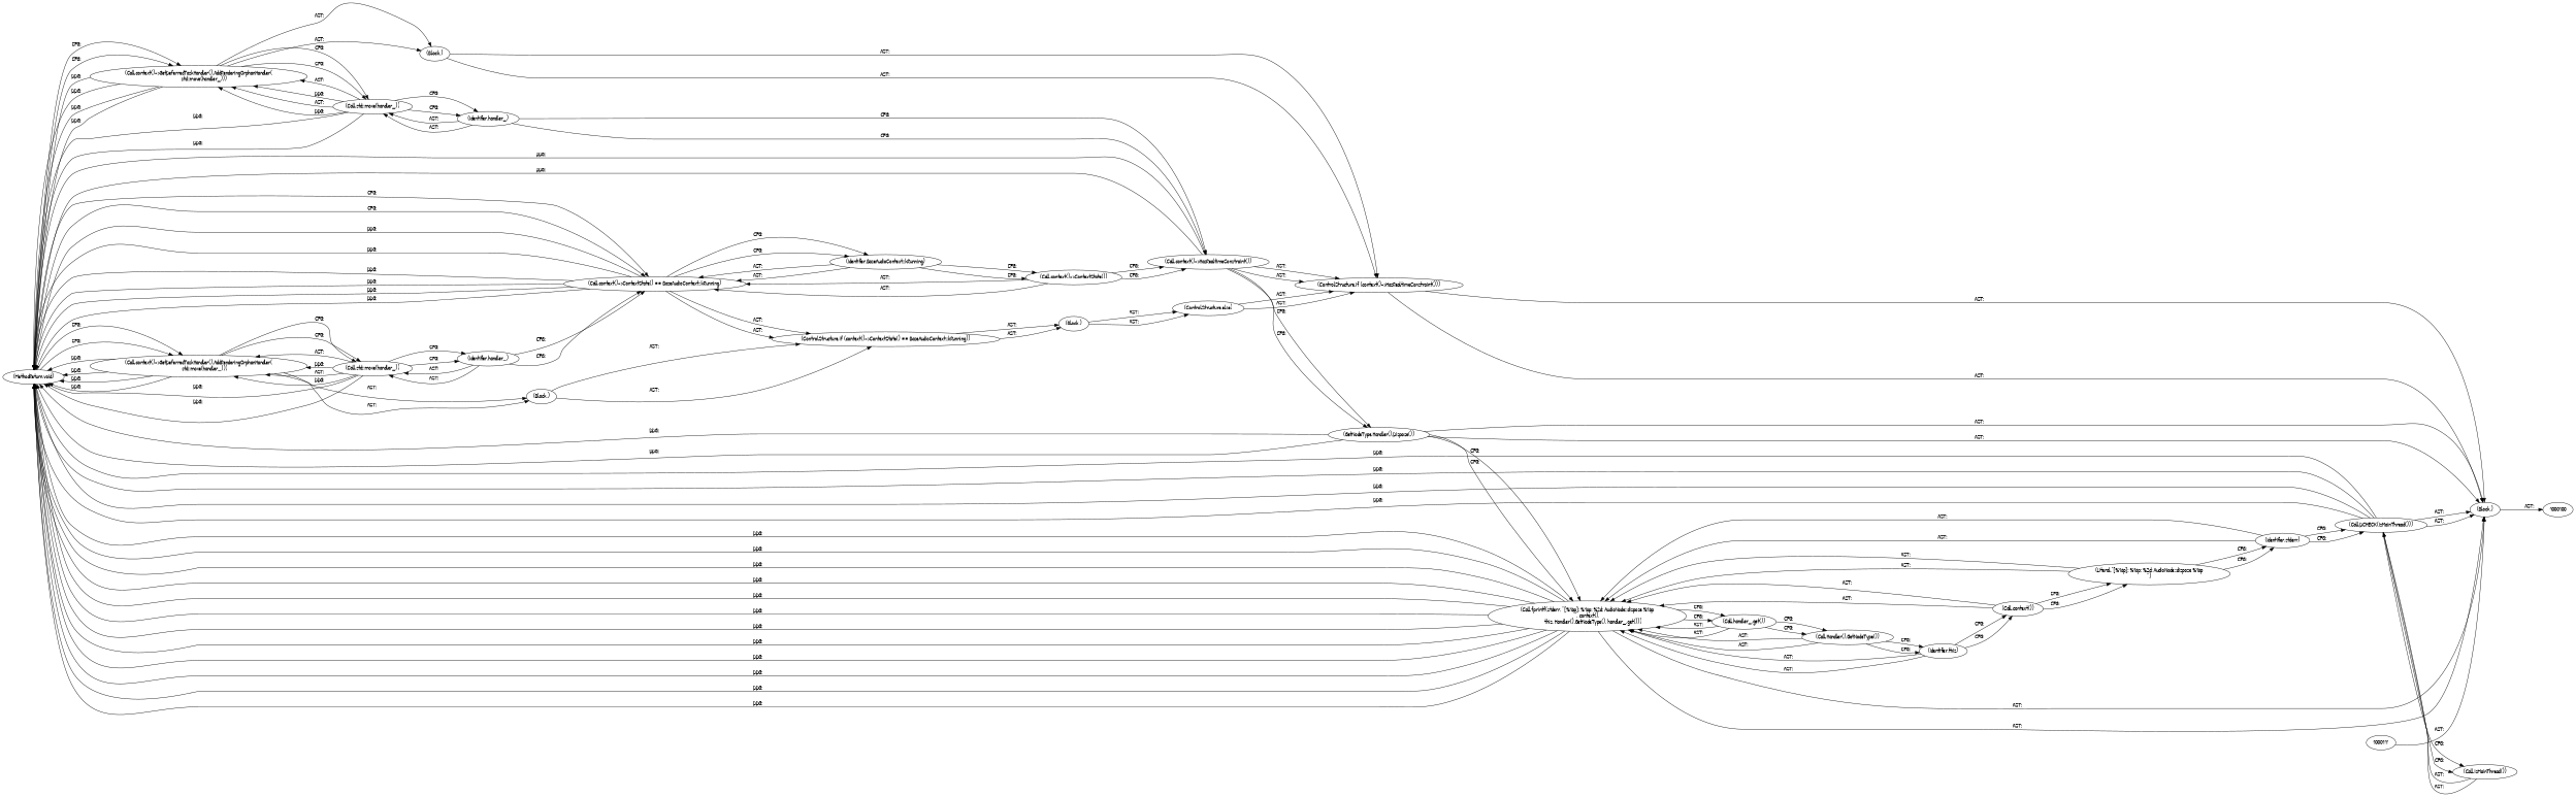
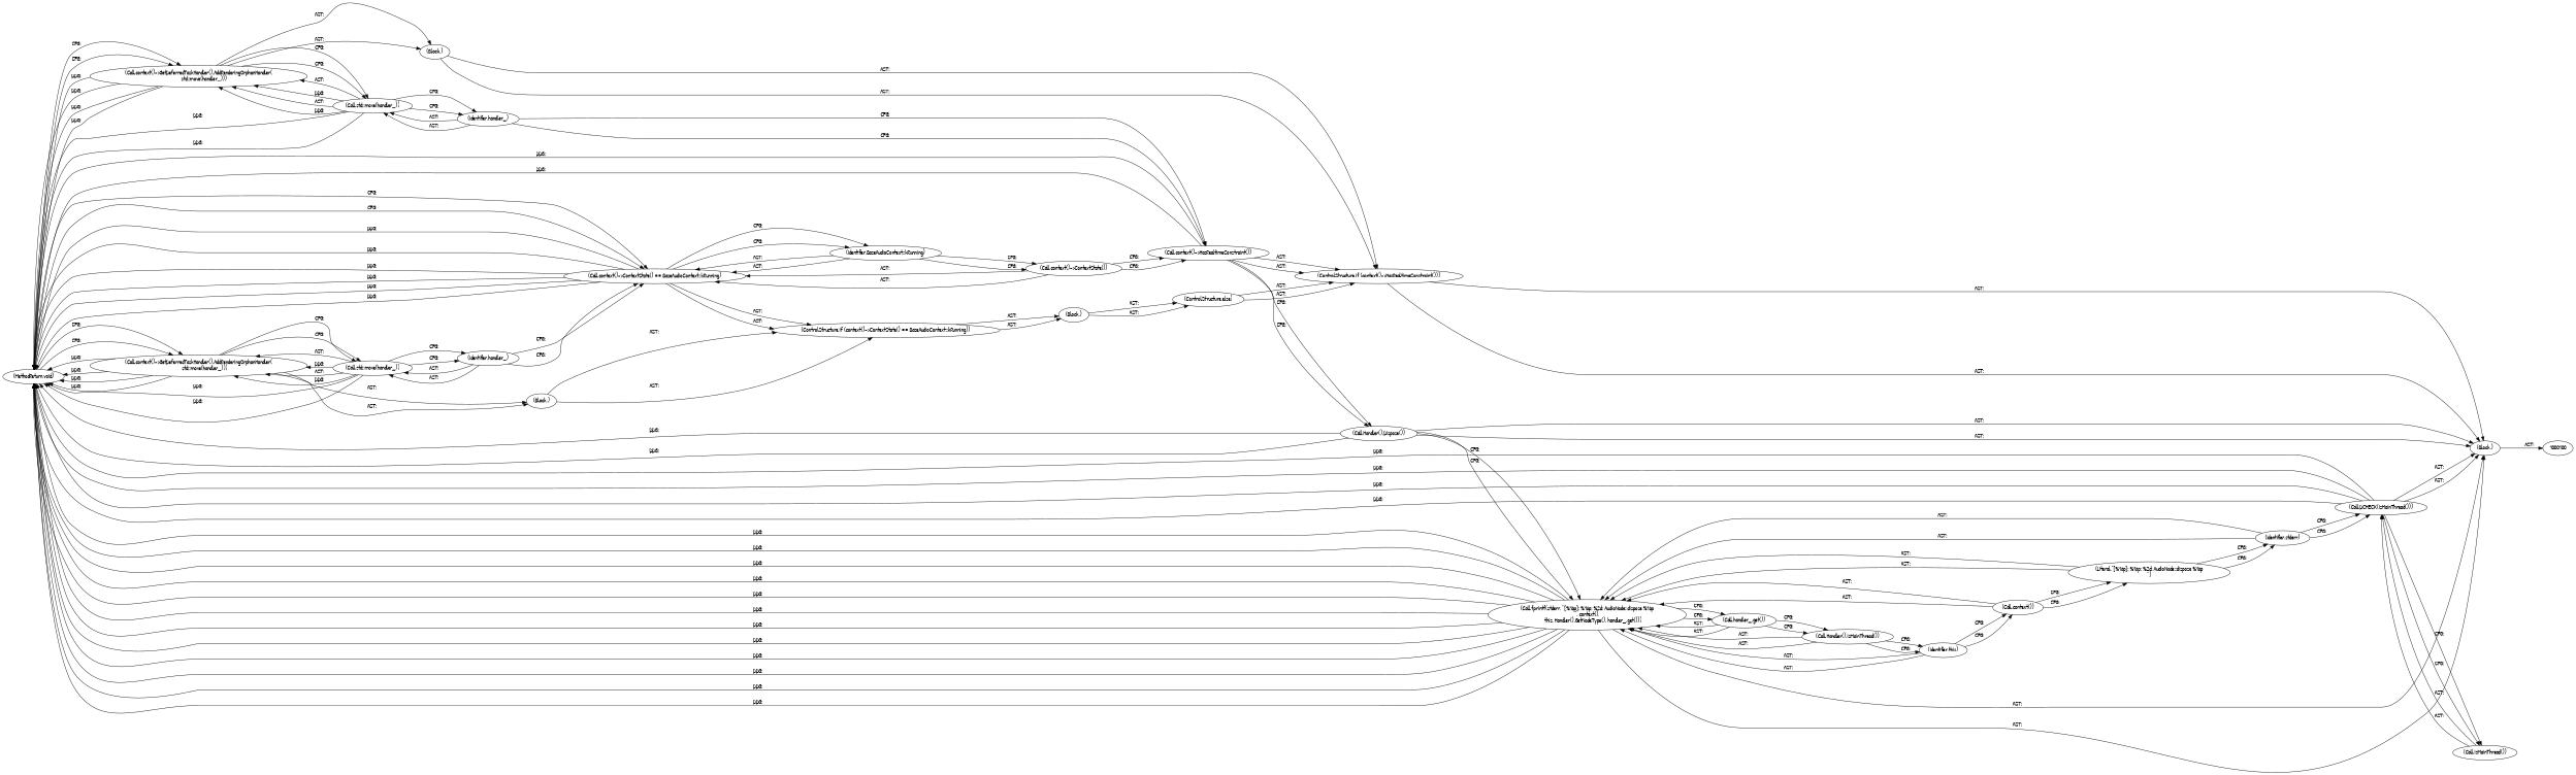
  digraph {
    fontname="Patrick Hand"
    rankdir=LR
    node [fontname="Patrick Hand"]
    edge [fontname="Patrick Hand"]
    n1 [label="(MethodReturn,void)"]
    n2 [label="(Call,context()->GetDeferredTaskHandler().AddRenderingOrphanHandler(\n         std::move(handler_)))"]
    n3 [label="(Call,context()->ContextState() == BaseAudioContext::kRunning)"]
    n4 [label="(Call,context()->GetDeferredTaskHandler().AddRenderingOrphanHandler(\n          std::move(handler_)))"]
    n5 [label="(Call,std::move(handler_))"]
    n6 [label="(Block,)"]
    n7 [label="(Identifier,BaseAudioContext::kRunning)"]
    n8 [label="(ControlStructure,if (context()->ContextState() == BaseAudioContext::kRunning))"]
    n9 [label="(Block,)"]
    n10 [label="(Call,std::move(handler_))"]
    n11 [label="(Block,)"]
    1000100
    n13 [label="(Identifier,handler_)"]
    n14 [label="(ControlStructure,if (context()->HasRealtimeConstraint()))"]
    n15 [label="(Call,context()->HasRealtimeConstraint())"]
-   n16 [label="(GetNodeType,Handler().Dispose())"]
+   n16 [label="(Call,Handler().Dispose())"]
    n17 [label="(ControlStructure,else)"]
    n18 [label="(Block,)"]
    n19 [label="(Call,context()->ContextState())"]
    n20 [label="(Identifier,handler_)"]
    n21 [label="(Call,DCHECK(IsMainThread()))"]
    n22 [label="(Call,IsMainThread())"]
    n23 [label="(Identifier,stderr)"]
    n24 [label="(Call,fprintf(stderr, \"[%16p]: %16p: %2d: AudioNode::dispose %16p\n\", context(),\n          this, Handler().GetNodeType(), handler_.get()))"]
    n25 [label="(Call,handler_.get())"]
    n26 [label="(Literal,\"[%16p]: %16p: %2d: AudioNode::dispose %16p\n\")"]
-   n27 [label="(Call,Handler().GetNodeType())"]
+   n27 [label="(Call,Handler().IsMainThread())"]
    n28 [label="(Call,context())"]
    n29 [label="(Identifier,this)"]
-   1000111
    n1 -> n2 [label="CFG: "]
    n1 -> n2 [label="CFG: "]
    n1 -> n3 [label="CFG: "]
    n1 -> n3 [label="CFG: "]
    n1 -> n4 [label="CFG: "]
    n1 -> n4 [label="CFG: "]
    n2 -> n1 [label="DDG: "]
    n2 -> n1 [label="DDG: "]
    n2 -> n1 [label="DDG: "]
    n2 -> n1 [label="DDG: "]
    n2 -> n5 [label="CFG: "]
    n2 -> n5 [label="CFG: "]
    n2 -> n6 [label="AST: "]
    n2 -> n6 [label="AST: "]
    n3 -> n1 [label="DDG: "]
    n3 -> n1 [label="DDG: "]
    n3 -> n1 [label="DDG: "]
    n3 -> n1 [label="DDG: "]
    n3 -> n1 [label="DDG: "]
    n3 -> n1 [label="DDG: "]
    n3 -> n7 [label="CFG: "]
    n3 -> n7 [label="CFG: "]
    n3 -> n8 [label="AST: "]
    n3 -> n8 [label="AST: "]
    n4 -> n1 [label="DDG: "]
    n4 -> n1 [label="DDG: "]
    n4 -> n1 [label="DDG: "]
    n4 -> n1 [label="DDG: "]
    n4 -> n9 [label="AST: "]
    n4 -> n9 [label="AST: "]
    n4 -> n10 [label="CFG: "]
    n4 -> n10 [label="CFG: "]
    n5 -> n1 [label="DDG: "]
    n5 -> n1 [label="DDG: "]
    n5 -> n2 [label="AST: "]
    n5 -> n2 [label="DDG: "]
    n5 -> n2 [label="AST: "]
    n5 -> n2 [label="DDG: "]
    n5 -> n13 [label="CFG: "]
    n5 -> n13 [label="CFG: "]
    n6 -> n14 [label="AST: "]
    n6 -> n14 [label="AST: "]
    n7 -> n3 [label="AST: "]
    n7 -> n3 [label="AST: "]
    n7 -> n19 [label="CFG: "]
    n7 -> n19 [label="CFG: "]
    n8 -> n18 [label="AST: "]
    n8 -> n18 [label="AST: "]
    n9 -> n8 [label="AST: "]
    n9 -> n8 [label="AST: "]
    n10 -> n1 [label="DDG: "]
    n10 -> n1 [label="DDG: "]
    n10 -> n4 [label="AST: "]
    n10 -> n4 [label="DDG: "]
    n10 -> n4 [label="AST: "]
    n10 -> n4 [label="DDG: "]
    n10 -> n20 [label="CFG: "]
    n10 -> n20 [label="CFG: "]
    n11 -> 1000100 [label="AST: "]
    n13 -> n5 [label="AST: "]
    n13 -> n5 [label="AST: "]
    n13 -> n15 [label="CFG: "]
    n13 -> n15 [label="CFG: "]
    n14 -> n11 [label="AST: "]
    n14 -> n11 [label="AST: "]
    n15 -> n1 [label="DDG: "]
    n15 -> n1 [label="DDG: "]
    n15 -> n14 [label="AST: "]
    n15 -> n14 [label="AST: "]
    n15 -> n16 [label="CFG: "]
    n15 -> n16 [label="CFG: "]
    n16 -> n1 [label="DDG: "]
    n16 -> n1 [label="DDG: "]
    n16 -> n11 [label="AST: "]
    n16 -> n11 [label="AST: "]
    n16 -> n24 [label="CFG: "]
    n16 -> n24 [label="CFG: "]
    n17 -> n14 [label="AST: "]
    n17 -> n14 [label="AST: "]
    n18 -> n17 [label="AST: "]
    n18 -> n17 [label="AST: "]
    n19 -> n3 [label="AST: "]
    n19 -> n3 [label="AST: "]
    n19 -> n15 [label="CFG: "]
    n19 -> n15 [label="CFG: "]
    n20 -> n3 [label="CFG: "]
    n20 -> n3 [label="CFG: "]
    n20 -> n10 [label="AST: "]
    n20 -> n10 [label="AST: "]
    n21 -> n1 [label="DDG: "]
    n21 -> n1 [label="DDG: "]
    n21 -> n1 [label="DDG: "]
    n21 -> n1 [label="DDG: "]
    n21 -> n11 [label="AST: "]
    n21 -> n11 [label="AST: "]
    n21 -> n22 [label="CFG: "]
    n21 -> n22 [label="CFG: "]
    n22 -> n21 [label="AST: "]
    n22 -> n21 [label="AST: "]
    n23 -> n21 [label="CFG: "]
    n23 -> n21 [label="CFG: "]
    n23 -> n24 [label="AST: "]
    n23 -> n24 [label="AST: "]
    n24 -> n1 [label="DDG: "]
    n24 -> n1 [label="DDG: "]
    n24 -> n1 [label="DDG: "]
    n24 -> n1 [label="DDG: "]
    n24 -> n1 [label="DDG: "]
    n24 -> n1 [label="DDG: "]
    n24 -> n1 [label="DDG: "]
    n24 -> n1 [label="DDG: "]
    n24 -> n1 [label="DDG: "]
    n24 -> n1 [label="DDG: "]
    n24 -> n1 [label="DDG: "]
    n24 -> n1 [label="DDG: "]
    n24 -> n11 [label="AST: "]
    n24 -> n11 [label="AST: "]
    n24 -> n25 [label="CFG: "]
    n24 -> n25 [label="CFG: "]
    n25 -> n24 [label="AST: "]
    n25 -> n24 [label="AST: "]
    n25 -> n27 [label="CFG: "]
    n25 -> n27 [label="CFG: "]
    n26 -> n23 [label="CFG: "]
    n26 -> n23 [label="CFG: "]
    n26 -> n24 [label="AST: "]
    n26 -> n24 [label="AST: "]
    n27 -> n24 [label="AST: "]
    n27 -> n24 [label="AST: "]
    n27 -> n29 [label="CFG: "]
    n27 -> n29 [label="CFG: "]
    n28 -> n24 [label="AST: "]
    n28 -> n24 [label="AST: "]
    n28 -> n26 [label="CFG: "]
    n28 -> n26 [label="CFG: "]
    n29 -> n24 [label="AST: "]
    n29 -> n24 [label="AST: "]
    n29 -> n28 [label="CFG: "]
    n29 -> n28 [label="CFG: "]
-   1000111 -> n11 [label="AST: "]
  }
